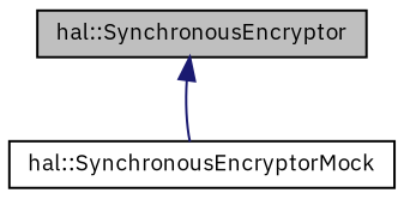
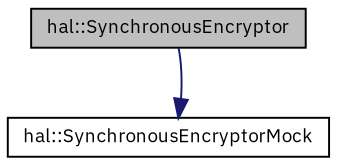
  digraph {
    fontname="IBM Plex Sans"
    node [color=black fontname="IBM Plex Sans" fontsize=10 shape=record style=filled]
    n1 [fillcolor=grey75 fontcolor=black height=0.2 label="hal::SynchronousEncryptor" width=0.4]
    n2 [fillcolor=white height=0.2 label="hal::SynchronousEncryptorMock" width=0.4]
-   n1 -> n2 [color=midnightblue dir=back fontname="IBM Plex Sans" fontsize=10 labelfontname=Helvetica labelfontsize=10 style=solid]
+   n2 -> n1 [color=midnightblue dir=back fontname="IBM Plex Sans" fontsize=10 labelfontname=Helvetica labelfontsize=10 style=solid]
  }
